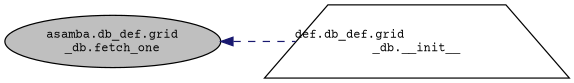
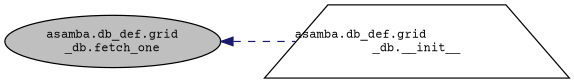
  digraph {
    rankdir=LR
    fontname="Courier Prime"
    node [color=black fontname="Courier Prime" fontsize=10 style=filled]
    n1 [fillcolor=grey75 fontcolor=black height=0.2 label="asamba.db_def.grid\l_db.fetch_one" shape=ellipse width=0.4]
-   n2 [fillcolor=white height=0.2 label="def.db_def.grid\l_db.__init__" shape=trapezium width=0.4]
+   n2 [fillcolor=white height=0.2 label="asamba.db_def.grid\l_db.__init__" shape=trapezium width=0.4]
    n1 -> n2 [color=midnightblue dir=back fontname="Courier Prime" fontsize=10 labelfontname=Helvetica labelfontsize=10 style=dashed]
  }
